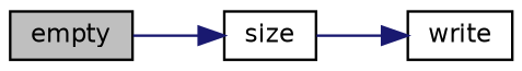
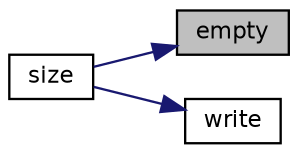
  digraph {
    rankdir=LR
    node [color=black fontname=Helvetica fontsize=10 shape=record]
    edge [color=midnightblue fontname=Helvetica fontsize=10 labelfontname=Helvetica labelfontsize=10 style=solid]
    n1 [fillcolor=grey75 fontcolor=black height=0.2 label=empty style=filled width=0.4]
    n2 [height=0.2 label=size width=0.4]
    n3 [height=0.2 label=write width=0.4]
-   n1 -> n2
+   n2 -> n1
    n2 -> n3
  }
